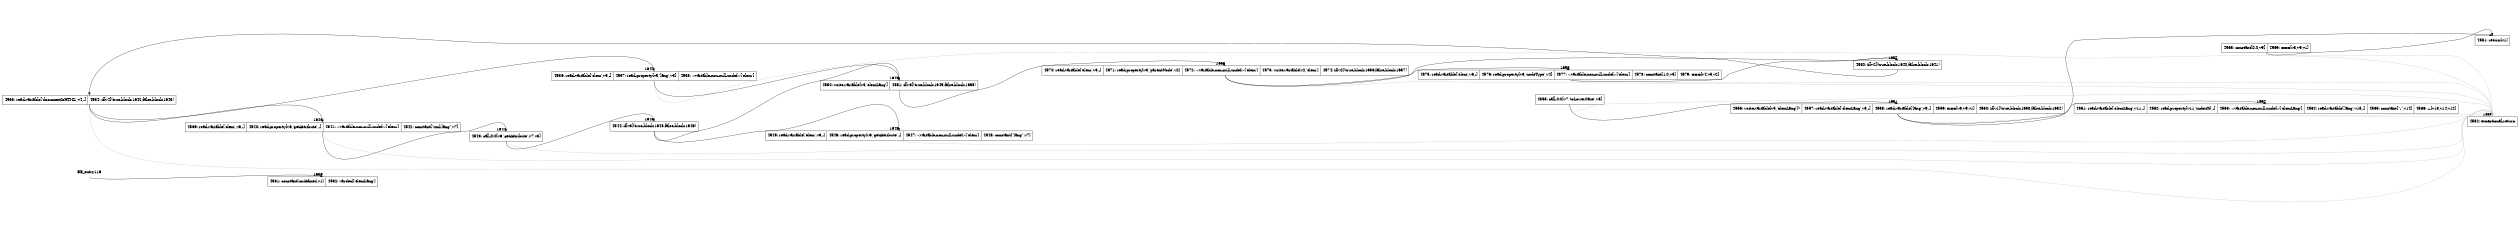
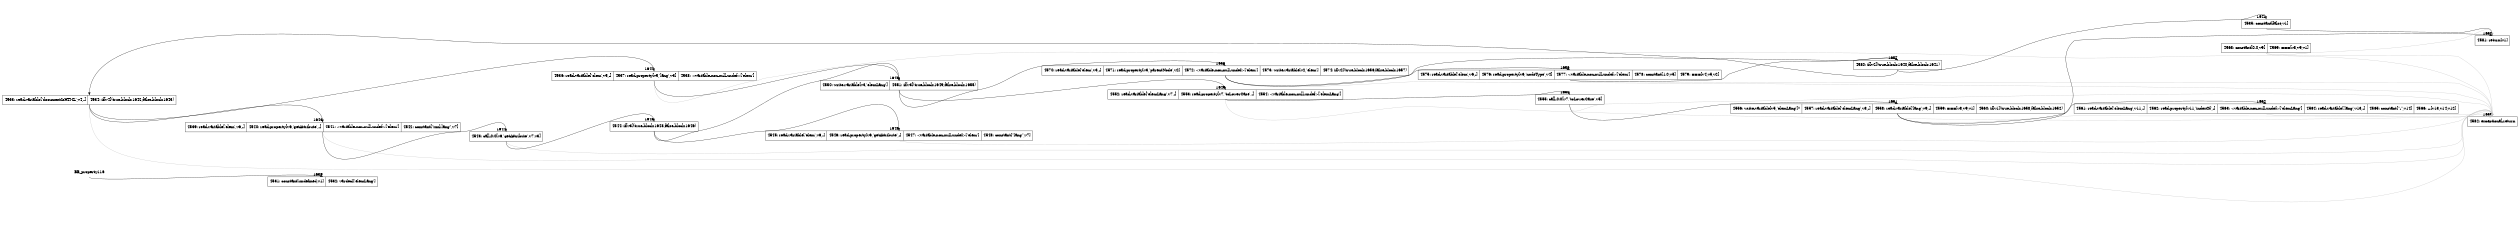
  digraph {
    rankdir=LR
    node [shape=record]
    edge [headport=n tailport=s]
-   BB_entry116 [shape=none]
+   BB_entry116 [shape=none label=BB_property116]
    n2 [label="{4531: constant[undefined,v1]|4532: vardecl['elemLang']}"]
    n3 [label="{4533: read-variable['documentIsHTML',v4,-]|4534: if[v4](true-block:1642,false-block:1643)}"]
    n4 [label="{4536: read-variable['elem',v5,-]|4537: read-property[v5,'lang',v3]|4538: \<variable-non-null-undef\>['elem']}"]
    n5 [label="{4539: read-variable['elem',v6,-]|4540: read-property[v6,'getAttribute',-]|4541: \<variable-non-null-undef\>['elem']|4542: constant[\"xml:lang\",v7]}"]
    n6 [label="{4582: exceptional-return}"]
    n7 [label="{4550: write-variable[v3,'elemLang']|4551: if[v3](true-block:1649,false-block:1655)}"]
    n8 [label="{4543: call-0:0[v6,'getAttribute',v7,v3]}"]
+   n9 [label="{4552: read-variable['elemLang',v7,-]|4553: read-property[v7,'toLowerCase',-]|4554: \<variable-non-null-undef\>['elemLang']}"]
    n10 [label="{4570: read-variable['elem',v3,-]|4571: read-property[v3,'parentNode',v2]|4572: \<variable-non-null-undef\>['elem']|4573: write-variable[v2,'elem']|4574: if[v2](true-block:1656,false-block:1657)}"]
    n11 [label="{4544: if[v3](true-block:1648,false-block:1646)}"]
+   n12 [label="{4535: constant[false,v1]}"]
    n13 [label="{4581: return[v1]}"]
    n14 [label="{4555: call-0:0[v7,'toLowerCase',v5]}"]
    n15 [label="{4580: if[v2](true-block:1640,false-block:1641)}"]
    n16 [label="{4575: read-variable['elem',v6,-]|4576: read-property[v6,'nodeType',v4]|4577: \<variable-non-null-undef\>['elem']|4578: constant[1.0,v5]|4579: ===[v4,v5,v2]}"]
    n17 [label="{4545: read-variable['elem',v6,-]|4546: read-property[v6,'getAttribute',-]|4547: \<variable-non-null-undef\>['elem']|4548: constant[\"lang\",v7]}"]
    n18 [label="{4556: write-variable[v5,'elemLang']*|4557: read-variable['elemLang',v8,-]|4558: read-variable['lang',v9,-]|4559: ===[v8,v9,v1]|4560: if[v1](true-block:1658,false-block:1652)}"]
    n19 [label="{4561: read-variable['elemLang',v11,-]|4562: read-property[v11,'indexOf',-]|4563: \<variable-non-null-undef\>['elemLang']|4564: read-variable['lang',v13,-]|4565: constant[\"-\",v14]|4566: +[v13,v14,v12]}"]
    n20 [label="{4568: constant[0.0,v9]|4569: ===[v8,v9,v1]}"]
    BB_entry116 -> n2 [headlabel="    1639"]
    n3 -> n4 [headlabel="      1642"]
    n3 -> n5 [headlabel="      1643"]
    n3 -> n6 [color=gray headlabel="      1659"]
    n4 -> n6 [color=gray]
    n4 -> n7 [headlabel="      1648"]
    n5 -> n6 [color=gray]
    n5 -> n8 [headlabel="      1644"]
+   n7 -> n9 [headlabel="      1649"]
    n7 -> n10 [headlabel="      1655"]
    n8 -> n6 [color=gray]
    n8 -> n11 [headlabel="      1645"]
+   n9 -> n6 [color=gray]
+   n9 -> n14 [headlabel="      1650"]
    n10 -> n6 [color=gray]
    n10 -> n15 [headlabel="      1657"]
    n10 -> n16 [headlabel="      1656"]
    n11 -> n7
    n11 -> n17 [headlabel="      1646"]
+   n12 -> n13 [headlabel="      1658"]
    n14 -> n6 [color=gray]
    n14 -> n18 [headlabel="      1651"]
    n15 -> n3
+   n15 -> n12 [headlabel="      1641"]
    n16 -> n6 [color=gray]
    n16 -> n15
    n17 -> n6 [color=gray]
    n18 -> n6 [color=gray]
    n18 -> n13
    n18 -> n19 [headlabel="      1652"]
    n19 -> n6 [color=gray]
    n20 -> n6 [color=gray]
-   n20 -> n13
+   n20 -> n13 [color=gray]
  }
